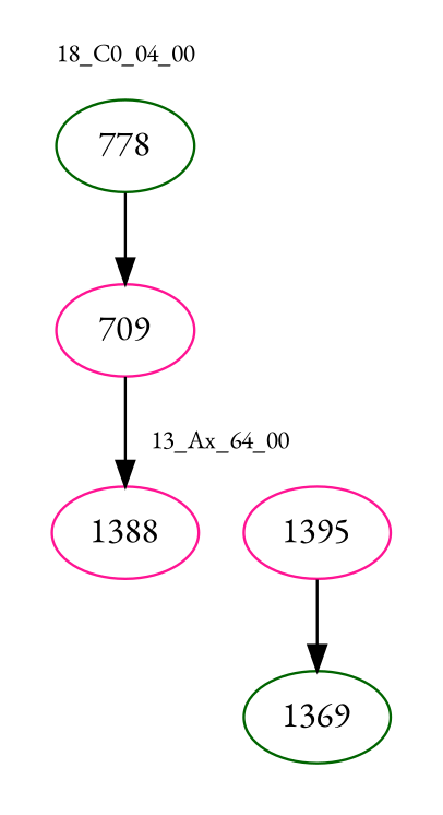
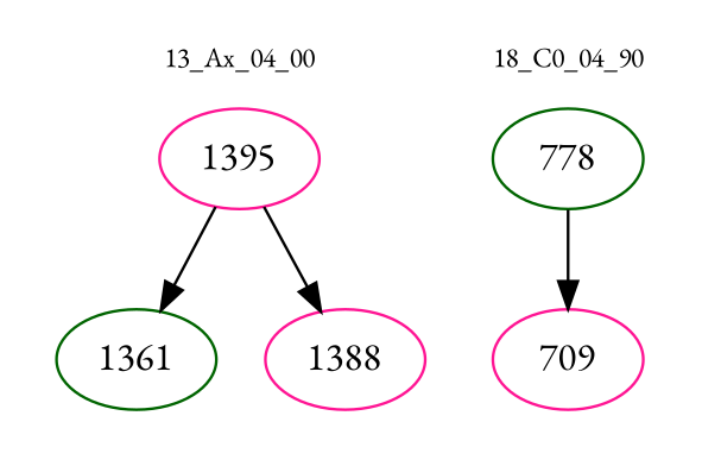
  digraph {
    fontname="EB Garamond"
    node [color=deeppink fontname="EB Garamond"]
    edge [color=black fontname="EB Garamond"]
    n1 [label=1395]
-   n2 [color=darkgreen label=1369]
+   n2 [color=darkgreen label=1361]
    n3 [label=1388]
    n4 [color=darkgreen label=778]
    n5 [label=709]
    subgraph cluster_1 {
      color=white
      fontsize=10
-     label="13_Ax_64_00"
+     label="13_Ax_04_00"
      n1
      n2
      n3
    }
    subgraph cluster_2 {
      color=white
      fontsize=10
-     label="18_C0_04_00"
+     label="18_C0_04_90"
      n4
      n5
    }
    n1 -> n2
-   n5 -> n3
+   n1 -> n3
    n4 -> n5
  }
